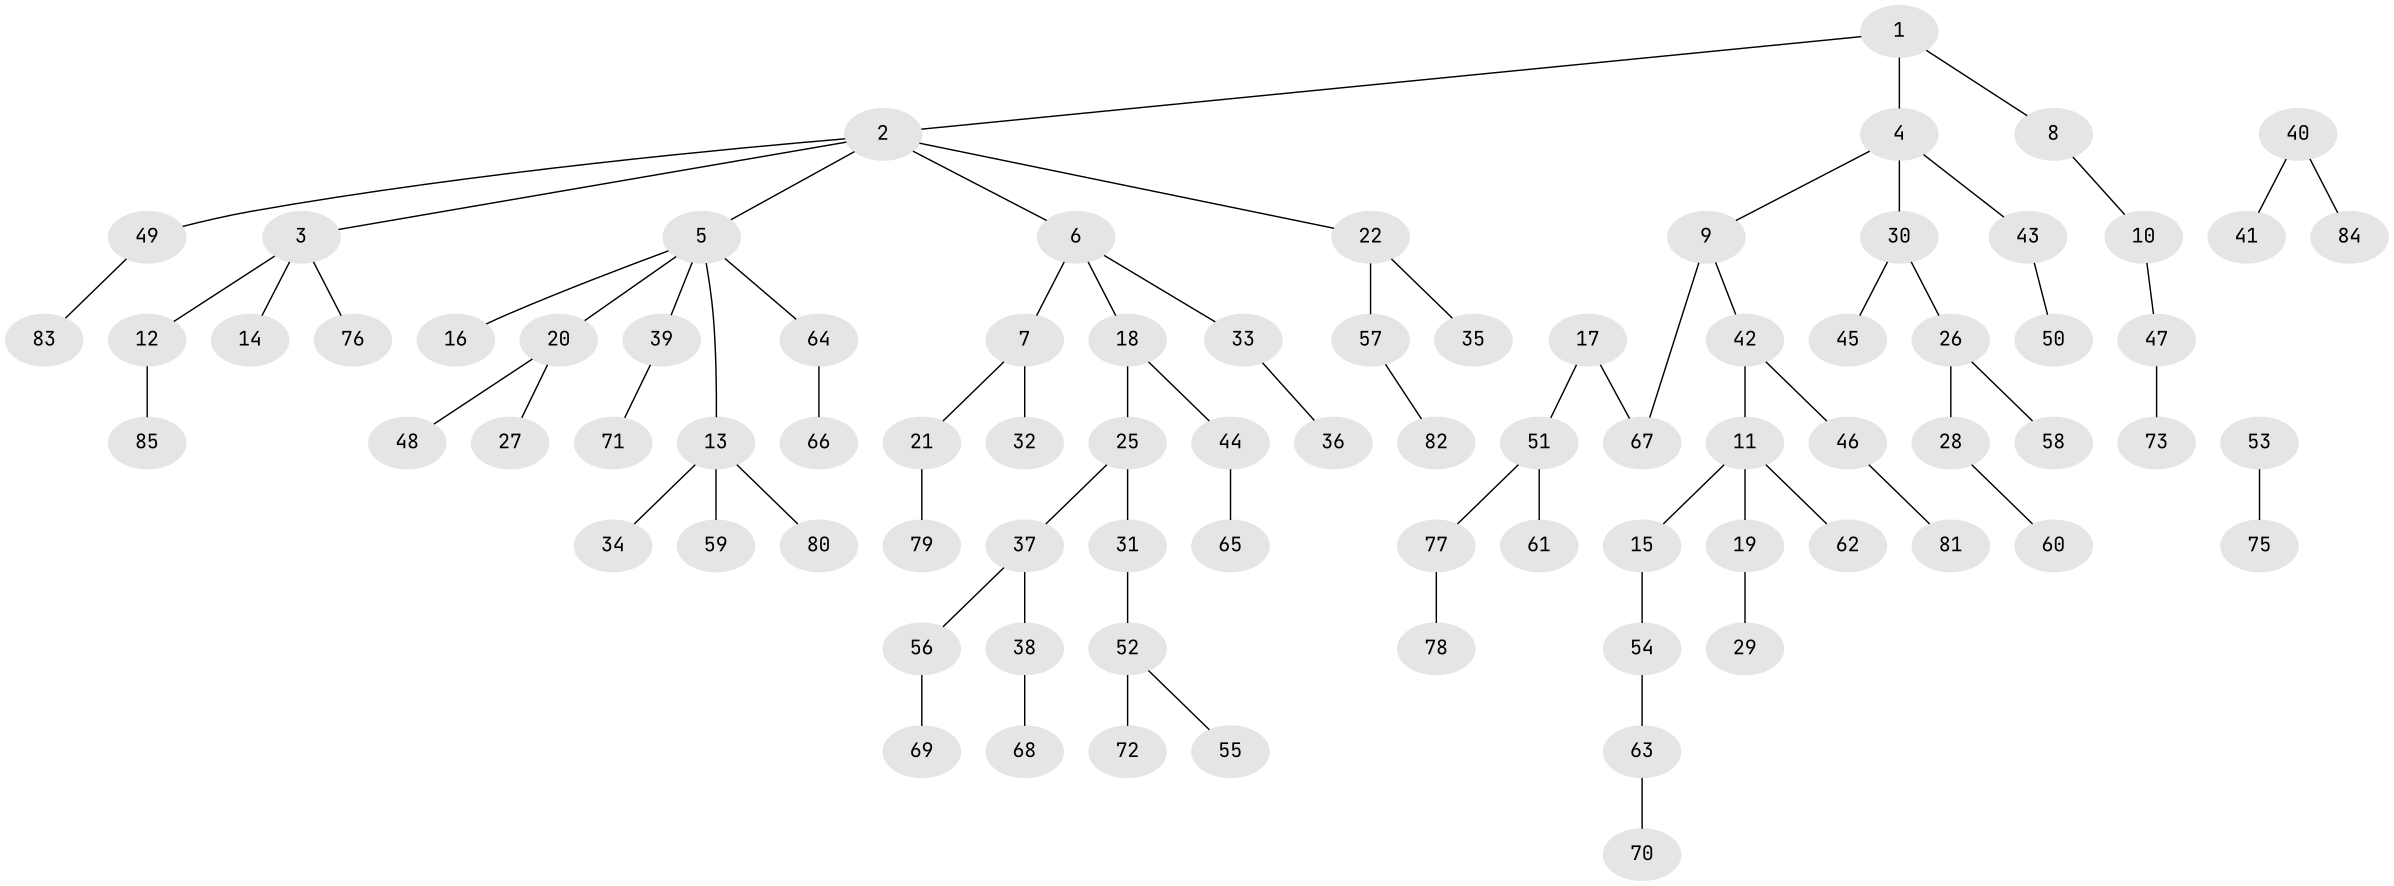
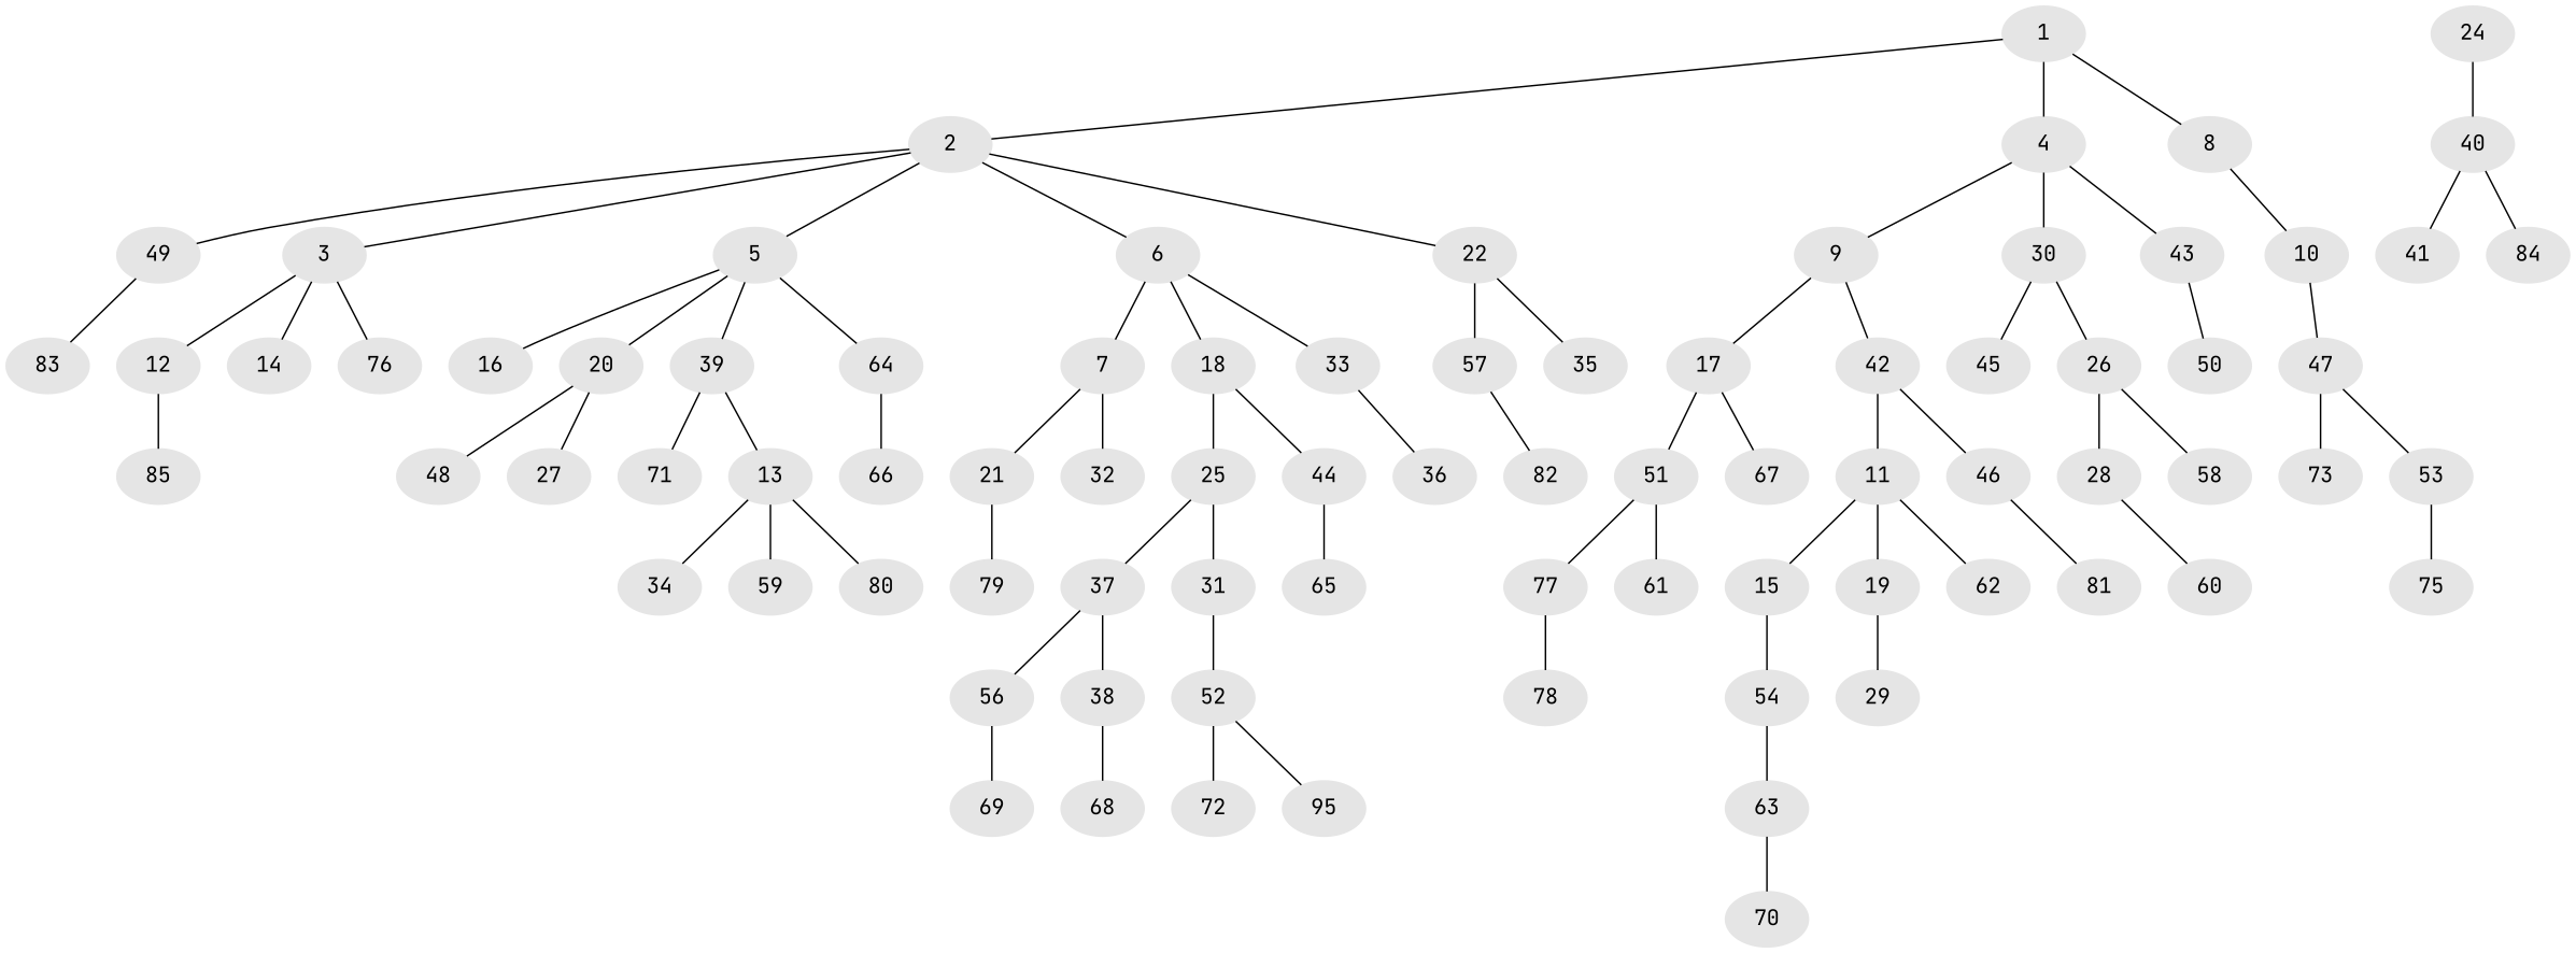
  graph {
    fontname="JetBrains Mono"
    node [color=gray90 fontname="JetBrains Mono" style=filled]
    edge [fontname="JetBrains Mono"]
    1
    2
    4
    8
    3
    5
    6
    22
    49
    9
    30
    43
    10
    12
    14
    76
    13
    16
    20
    39
    64
    7
    18
    33
    35
    57
    83
    85
    17
    42
    26
    45
    50
    34
    59
    80
    27
    48
    71
    66
    21
    32
    25
    44
    36
    79
    47
    11
    15
    19
    62
    51
    67
    28
    58
    46
    73
    53
    54
    29
    63
    61
    77
    31
    37
    65
    82
+   24
    40
    41
    84
    52
    38
    56
    60
-   55
+   55 [label=95]
    72
    68
    69
    81
    75
    78
    70
    1 -- 2
    1 -- 4
    1 -- 8
    2 -- 3
    2 -- 5
    2 -- 6
    2 -- 22
    2 -- 49
    4 -- 9
    4 -- 30
    4 -- 43
    8 -- 10
    3 -- 12
    3 -- 14
    3 -- 76
-   5 -- 13
+   39 -- 13
    5 -- 16
    5 -- 20
    5 -- 39
    5 -- 64
    6 -- 7
    6 -- 18
    6 -- 33
    22 -- 35
    22 -- 57
    49 -- 83
-   9 -- 67
+   9 -- 17
    9 -- 42
    30 -- 26
    30 -- 45
    43 -- 50
    10 -- 47
    12 -- 85
    13 -- 34
    13 -- 59
    13 -- 80
    20 -- 27
    20 -- 48
    39 -- 71
    64 -- 66
    7 -- 21
    7 -- 32
    18 -- 25
    18 -- 44
    33 -- 36
    57 -- 82
    17 -- 51
    17 -- 67
    42 -- 11
    42 -- 46
    26 -- 28
    26 -- 58
    21 -- 79
    25 -- 31
    25 -- 37
    44 -- 65
    47 -- 73
+   47 -- 53
    11 -- 15
    11 -- 19
    11 -- 62
    15 -- 54
    19 -- 29
    51 -- 61
    51 -- 77
    28 -- 60
    46 -- 81
    53 -- 75
    54 -- 63
    63 -- 70
    77 -- 78
    31 -- 52
    37 -- 38
    37 -- 56
+   24 -- 40
    40 -- 41
    40 -- 84
    52 -- 55
    52 -- 72
    38 -- 68
    56 -- 69
  }
